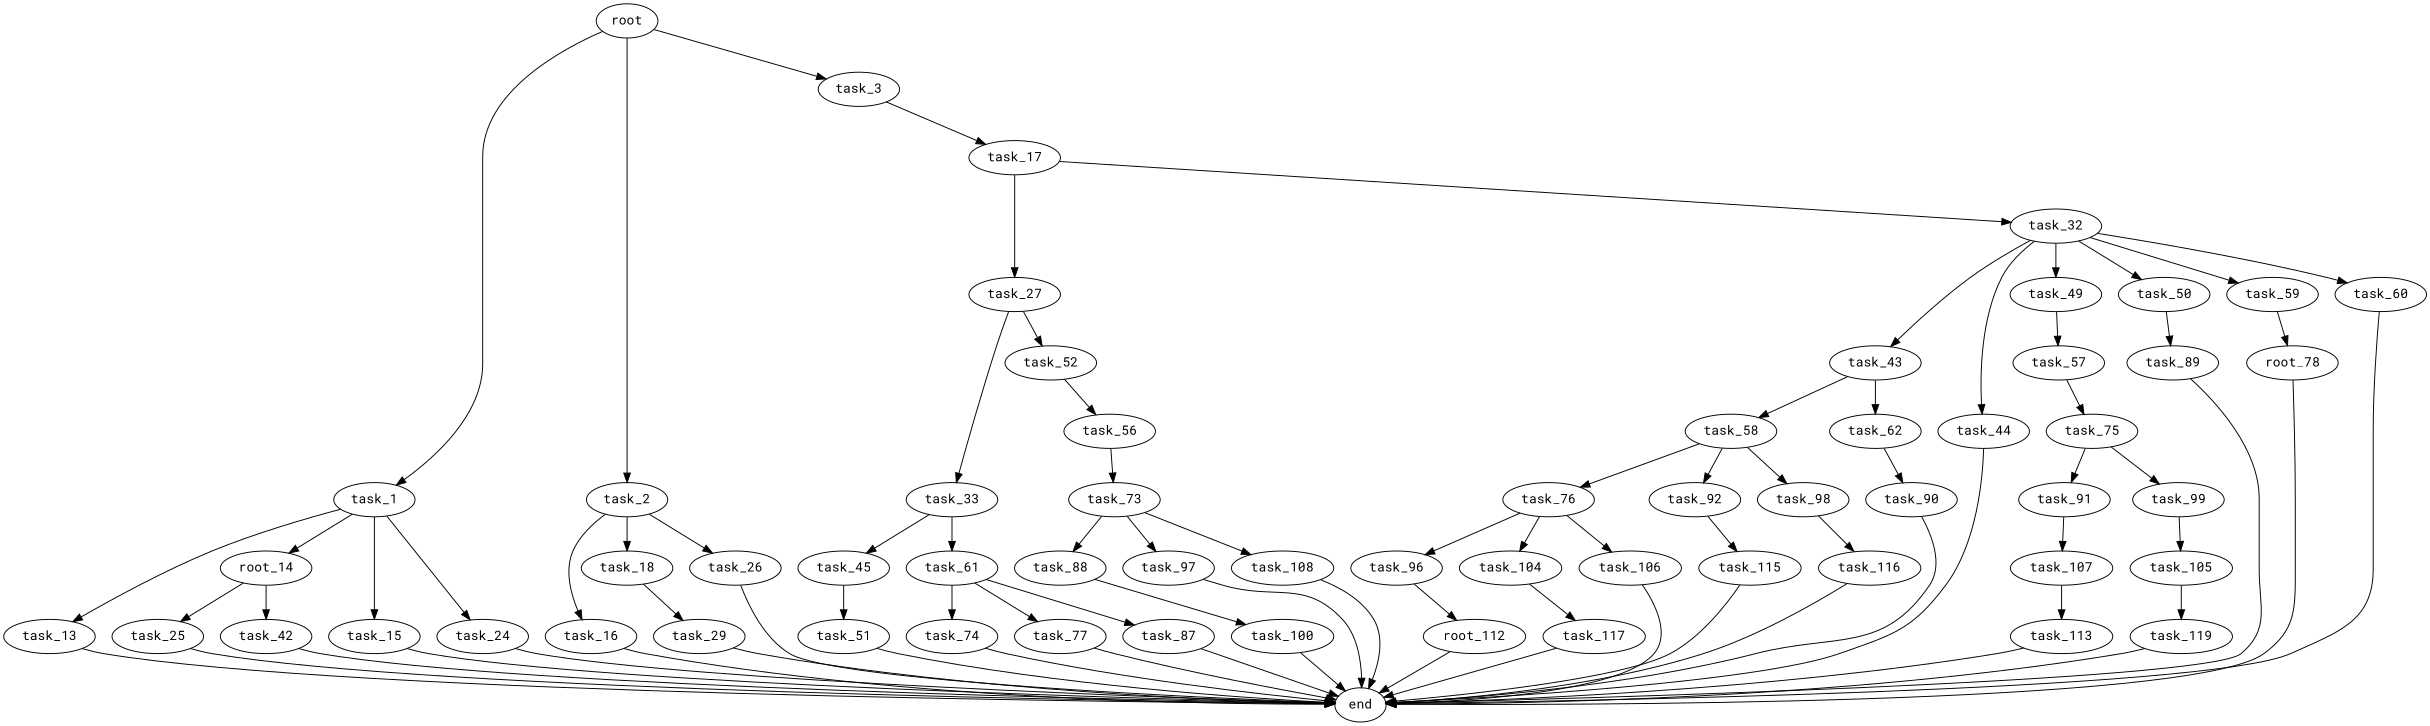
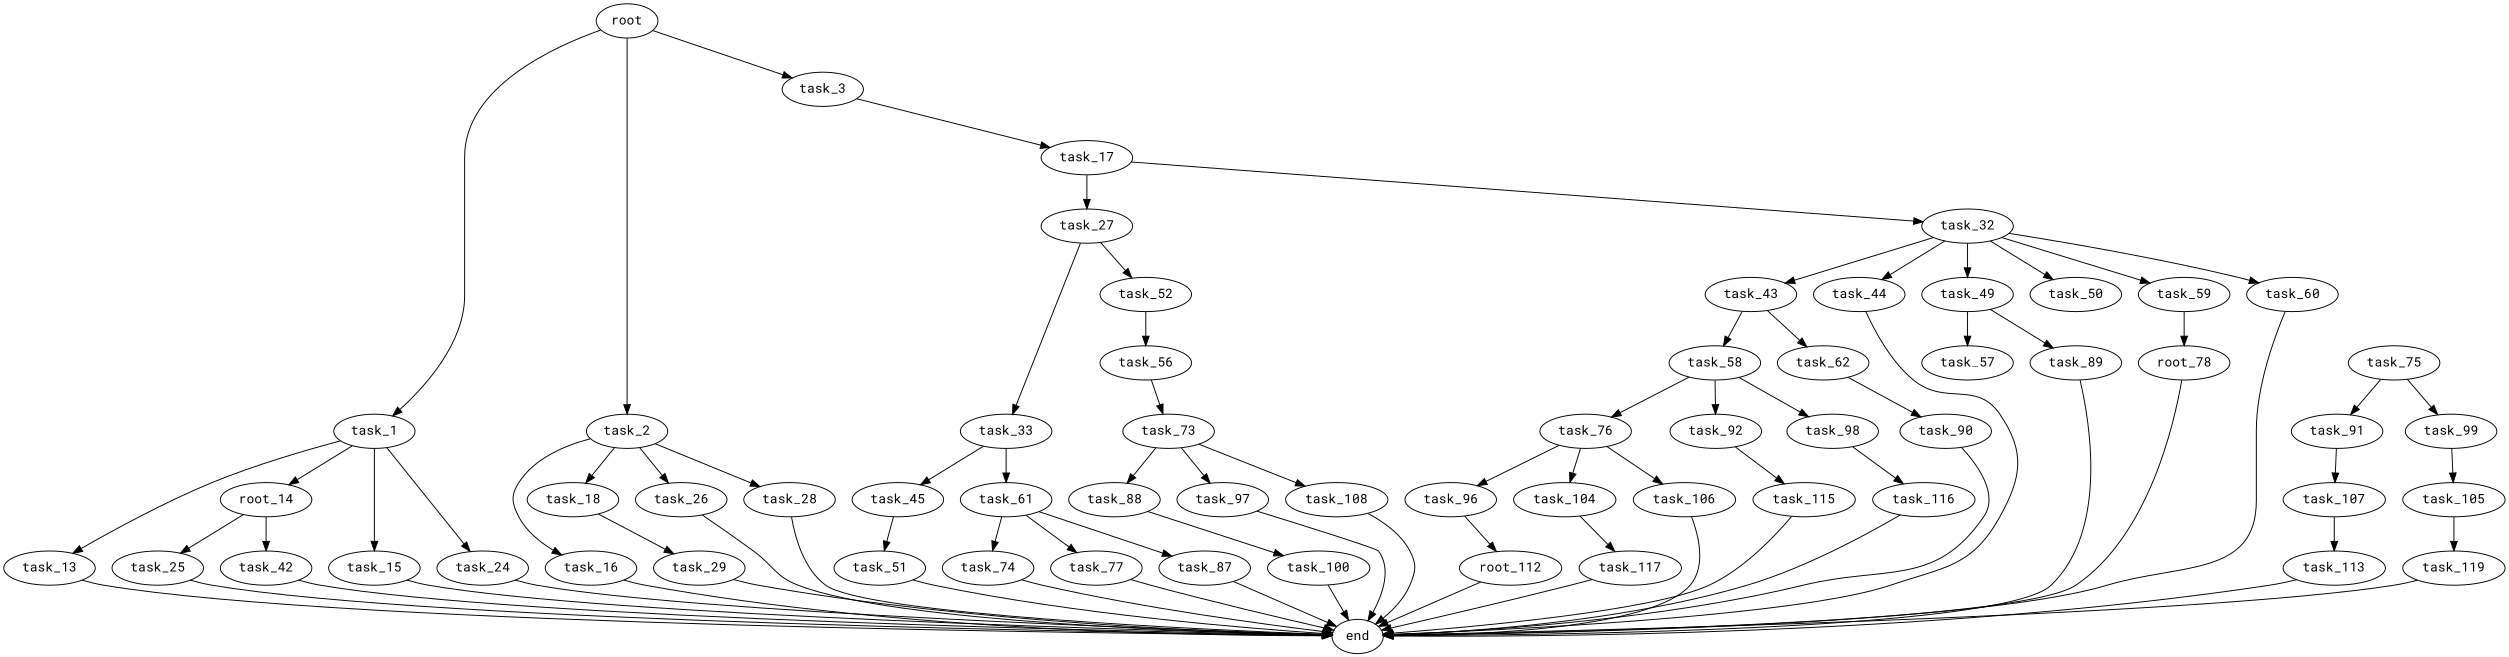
  digraph {
    fontname="Roboto Mono"
    node [fontname="Roboto Mono"]
    edge [fontname="Roboto Mono"]
    root
    task_1
    task_2
    task_3
    task_13
    n6 [label=root_14]
    task_15
    task_24
    task_16
    task_18
    task_26
+   task_28
    task_17
    end
    task_25
    task_42
    task_29
    task_27
    task_32
    task_33
    task_52
    task_43
    task_44
    task_49
    task_50
    task_59
    task_60
    task_45
    task_61
    task_56
    task_58
    task_62
    task_57
    task_89
    n35 [label=root_78]
    task_51
    task_74
    task_77
    task_87
    task_73
    task_76
    task_92
    task_98
    task_90
    task_75
    task_96
    task_104
    task_106
    task_115
    task_116
    task_91
    task_99
    task_88
    task_97
    task_108
    task_100
    task_107
    task_105
    n59 [label=root_112]
    task_117
    task_113
    n62 [label=task_119]
    root -> task_1
    root -> task_2
    root -> task_3
    task_1 -> task_13
    task_1 -> n6
    task_1 -> task_15
    task_1 -> task_24
    task_2 -> task_16
    task_2 -> task_18
    task_2 -> task_26
+   task_2 -> task_28
    task_3 -> task_17
    task_13 -> end
    n6 -> task_25
    n6 -> task_42
    task_15 -> end
    task_24 -> end
    task_16 -> end
    task_18 -> task_29
    task_26 -> end
+   task_28 -> end
    task_17 -> task_27
    task_17 -> task_32
    task_25 -> end
    task_42 -> end
    task_29 -> end
    task_27 -> task_33
    task_27 -> task_52
    task_32 -> task_43
    task_32 -> task_44
    task_32 -> task_49
    task_32 -> task_50
    task_32 -> task_59
    task_32 -> task_60
    task_33 -> task_45
    task_33 -> task_61
    task_52 -> task_56
    task_43 -> task_58
    task_43 -> task_62
    task_44 -> end
    task_49 -> task_57
-   task_50 -> task_89
+   task_49 -> task_89
    task_59 -> n35
    task_60 -> end
    task_45 -> task_51
    task_61 -> task_74
    task_61 -> task_77
    task_61 -> task_87
    task_56 -> task_73
    task_58 -> task_76
    task_58 -> task_92
    task_58 -> task_98
    task_62 -> task_90
-   task_57 -> task_75
    task_89 -> end
    n35 -> end
    task_51 -> end
    task_74 -> end
    task_77 -> end
    task_87 -> end
    task_73 -> task_88
    task_73 -> task_97
    task_73 -> task_108
    task_76 -> task_96
    task_76 -> task_104
    task_76 -> task_106
    task_92 -> task_115
    task_98 -> task_116
    task_90 -> end
    task_75 -> task_91
    task_75 -> task_99
    task_96 -> n59
    task_104 -> task_117
    task_106 -> end
    task_115 -> end
    task_116 -> end
    task_91 -> task_107
    task_99 -> task_105
    task_88 -> task_100
    task_97 -> end
    task_108 -> end
    task_100 -> end
    task_107 -> task_113
    task_105 -> n62
    n59 -> end
    task_117 -> end
    task_113 -> end
    n62 -> end
  }
